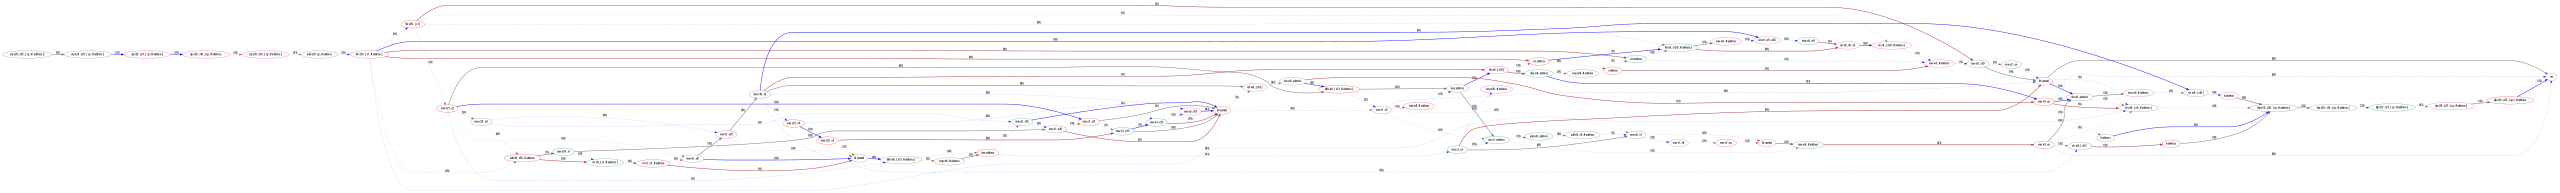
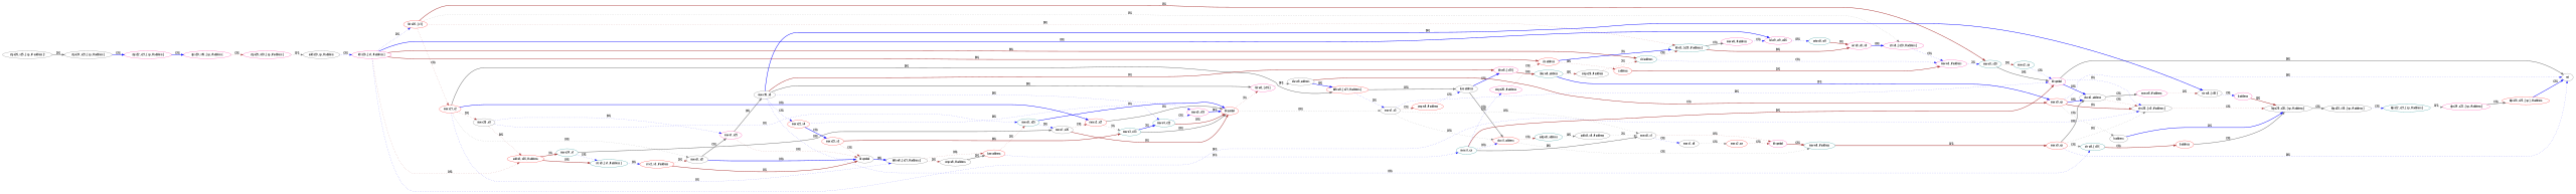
  digraph {
    fontname=Oswald
    rankdir=LR
    node [color=gray40 fontname=Oswald]
    edge [color=blue fontname=Oswald style=dotted]
    n1 [label="stp x26 , x25 , [ sp , #- address ]!"]
    n2 [label="stp x24 , x23 , [ sp , # address ]"]
    n3 [color=deeppink label="stp x22 , x21 , [ sp , # address ]"]
    n4 [color=deeppink label="stp x20 , x19 , [ sp , # address ]"]
    n5 [color=deeppink label="stp x29 , x30 , [ sp , # address ]"]
    n6 [label="add x29 , sp , # address"]
    n7 [color=deeppink label="ldr x26 , [ x1 , # address ]"]
    n8 [color=red label="ldr x20 , [ x1 ]"]
    n9 [color=red label="add x8 , x26 , # address"]
    n10 [color=red label="b.ls address"]
    n11 [color=deeppink label="lsl w9 , w9 , w26"]
    n12 [label="str x26 , [ x0 , # address ]"]
    n13 [color=teal label="b.hi address"]
    n14 [color=red label="mov x21 , x2"]
    n15 [color=teal label="ldr x8 , [ x20 , # address ]"]
    n16 [color=deeppink label="str x8 , [ x20 , # address ]"]
    n17 [color=teal label="mov x0 , x20"]
    n18 [color=teal label="mov x24 , x1"]
    n19 [color=teal label="str x8 , [ x1 , # address ]"]
    n20 [color=red label="b address"]
    n21 [color=teal label="sxtw x9 , w9"]
    n22 [label="ldp x29 , x30 , [ sp , # address ]"]
    n23 [color=deeppink label="mov w3 , # address"]
    n24 [label="mov x25 , x0"]
    n25 [label="mov x0 , x21"]
    n26 [label="ldrb w8 , [ x21 , # address ]"]
    n27 [color=red label="mov x2 , x21"]
    n28 [color=red label="ldrb w8 , [ x21 , # address ]"]
    n29 [color=deeppink label="mov w9 , # address"]
    n30 [color=deeppink label="orr x8 , x8 , x9"]
    n31 [color=deeppink label="bl symbol"]
    n32 [color=teal label="mov x2 , xzr"]
    n33 [color=deeppink label="mov x1 , x25"]
    n34 [color=teal label="mov x0 , x25"]
    n35 [label="bl symbol"]
    n36 [label="cmp w8 , # address"]
    n37 [color=red label="b.ne address"]
    n38 [color=teal label="mov x3 , x23"]
    n39 [color=red label="bl symbol"]
    n40 [label="mov x1 , x5"]
    n41 [label="b.ne address"]
    n42 [label="mov x19 , x5"]
    n43 [label="mov x1 , x26"]
    n44 [color=red label="orr x2 , x3 , # address"]
    n45 [color=red label="mov x22 , x4"]
    n46 [color=deeppink label="mov x5 , x19"]
    n47 [color=deeppink label="ldr w8 , [ x19 ]"]
    n48 [color=deeppink label="ldr w8 , [ x19 ]"]
    n49 [label="str w8 , [ x19 ]"]
    n50 [color=teal label="str w8 , [ x19 ]"]
    n51 [color=red label="mov x23 , x3"]
    n52 [color=teal label="mov x4 , x22"]
    n53 [label="cbz w8 , address"]
    n54 [color=teal label="cbnz w8 , address"]
    n55 [color=deeppink label="b address"]
    n56 [color=red label="b address"]
    n57 [color=teal label="mov x1 , xzr"]
    n58 [color=deeppink label="cmp x26 , # address"]
-   n59 [color=teal label="cbz x1 , address"]
+   n59 [color=red label="cbz x1 , address"]
    n60 [label="mov x0 , x1"]
    n61 [color=teal label="mov w8 , # address"]
    n62 [color=teal label="adrp x8 , address"]
    n63 [label=ret]
    n64 [label="cbz x0 , address"]
    n65 [label="mov x1 , x8"]
    n66 [color=deeppink label="bl symbol"]
    n67 [color=red label="cmp w8 , # address"]
    n68 [color=red label="mov x0 , xzr"]
    n69 [label="b address"]
    n70 [color=deeppink label="mov w8 , # address"]
    n71 [color=red label="mov x0 , xzr"]
    n72 [label="add x8 , x8 , # address"]
    n73 [label="cmp x26 , # address"]
    n74 [label="ldp x20 , x19 , [ sp , # address ]"]
    n75 [color=teal label="ldp x22 , x21 , [ sp , # address ]"]
    n76 [color=deeppink label="ldp x24 , x23 , [ sp , # address ]"]
    n77 [color=red label="ldp x26 , x25 , [ sp ] , # address"]
    n78 [color=red label="mov x2 , xzr"]
    n1 -> n2 [color=gray40 label=CFG style=bold]
    n2 -> n3 [label=CFG style=bold]
    n3 -> n4 [label=CFG style=bold]
    n4 -> n5 [color=brown label=CFG]
    n5 -> n6 [color=gray40 label=CFG]
    n6 -> n7 [label=CFG]
    n7 -> n8 [label=CFG]
    n7 -> n9 [color=brown label=DFG]
    n7 -> n10 [color=brown label=DFG style=bold]
    n7 -> n11 [label=DFG style=bold]
    n7 -> n12 [label=DFG]
    n7 -> n13 [color=brown label=DFG style=bold]
    n8 -> n14 [color=brown label=CFG]
    n8 -> n15 [color=brown label=DFG]
    n8 -> n16 [color=gray40 label=DFG]
    n8 -> n17 [color=brown label=DFG style=bold]
    n9 -> n18 [color=brown label=CFG style=bold]
    n9 -> n19 [color=brown label=DFG style=bold]
    n10 -> n15 [label=CFG style=bold]
    n10 -> n20 [color=brown label=CFG]
    n11 -> n21 [label=DFG]
    n12 -> n22 [color=brown label=CFG]
    n13 -> n15 [color=brown label=CFG]
    n13 -> n23 [label=CFG]
    n14 -> n24 [color=brown label=CFG]
    n14 -> n25 [color=gray40 label=DFG]
    n14 -> n26 [label=DFG]
    n14 -> n27 [label=DFG style=bold]
    n14 -> n28 [color=gray40 label=DFG style=bold]
    n15 -> n29 [color=gray40 label=CFG style=bold]
    n15 -> n30 [color=brown label=DFG style=bold]
    n16 -> n23 [label=CFG]
    n17 -> n31 [color=gray40 label=DFG style=bold]
    n17 -> n32 [color=brown label=CFG]
    n18 -> n19 [label=CFG]
    n18 -> n43 [color=gray40 label=DFG style=bold]
    n19 -> n44 [label=CFG]
    n20 -> n23 [color=brown label=CFG style=bold]
    n21 -> n30 [color=brown label=DFG style=bold]
    n22 -> n74 [color=gray40 label=CFG style=bold]
    n23 -> n17 [label=CFG]
    n24 -> n9 [color=brown label=DFG]
    n24 -> n33 [label=DFG]
    n24 -> n34 [label=DFG]
    n25 -> n33 [color=gray40 label=CFG style=bold]
    n25 -> n35 [label=DFG style=bold]
    n26 -> n36 [color=brown label=CFG]
    n26 -> n37 [color=brown label=DFG]
    n27 -> n38 [color=gray40 label=CFG]
    n27 -> n39 [color=gray40 label=DFG style=bold]
    n28 -> n40 [label=CFG]
    n28 -> n41 [color=gray40 label=DFG style=bold]
    n29 -> n11 [label=CFG]
    n30 -> n16 [label=DFG style=bold]
    n31 -> n12 [label=DFG]
    n31 -> n63 [color=gray40 label=DFG style=bold]
    n31 -> n64 [label=DFG style=bold]
    n32 -> n31 [label=CFG]
    n33 -> n35 [color=brown label=DFG]
    n33 -> n42 [color=gray40 label=CFG style=bold]
    n34 -> n39 [label=DFG style=bold]
    n34 -> n43 [label=CFG]
    n35 -> n26 [label=CFG style=bold]
    n36 -> n37 [color=gray40 label=CFG style=bold]
    n37 -> n34 [color=brown label=CFG]
    n37 -> n57 [label=CFG]
    n38 -> n39 [color=gray40 label=DFG style=bold]
    n38 -> n52 [label=CFG style=bold]
    n39 -> n40 [color=gray40 label=DFG]
    n39 -> n47 [color=brown label=CFG]
    n40 -> n31 [label=DFG]
    n40 -> n59 [color=gray40 label=DFG]
    n40 -> n60 [color=gray40 label=DFG]
    n40 -> n67 [color=brown label=CFG]
    n41 -> n48 [label=CFG style=bold]
    n41 -> n59 [color=gray40 label=CFG style=bold]
    n42 -> n45 [label=CFG]
    n42 -> n46 [label=DFG]
    n42 -> n47 [color=gray40 label=DFG style=bold]
    n42 -> n48 [color=brown label=DFG style=bold]
    n42 -> n49 [label=DFG style=bold]
    n42 -> n50 [label=DFG]
    n43 -> n27 [color=brown label=CFG]
    n43 -> n39 [color=brown label=DFG style=bold]
    n44 -> n25 [color=brown label=CFG]
    n44 -> n35 [color=brown label=DFG style=bold]
    n45 -> n51 [label=CFG style=bold]
    n45 -> n52 [label=DFG]
    n46 -> n39 [label=DFG style=bold]
    n47 -> n53 [color=gray40 label=DFG]
    n48 -> n54 [color=brown label=DFG style=bold]
    n49 -> n55 [label=CFG]
    n50 -> n56 [color=brown label=CFG style=bold]
    n51 -> n35 [color=brown label=CFG]
    n51 -> n38 [color=brown label=DFG style=bold]
    n52 -> n39 [color=brown label=DFG style=bold]
    n52 -> n46 [label=CFG]
    n53 -> n28 [label=CFG style=bold]
    n53 -> n68 [color=brown label=CFG style=bold]
    n54 -> n68 [label=CFG style=bold]
    n54 -> n73 [color=brown label=CFG]
    n55 -> n22 [color=brown label=CFG style=bold]
    n56 -> n22 [color=gray40 label=CFG style=bold]
    n57 -> n31 [color=brown label=DFG style=bold]
    n57 -> n58 [label=CFG]
    n57 -> n59 [label=DFG]
    n57 -> n60 [color=gray40 label=DFG style=bold]
    n58 -> n10 [color=brown label=CFG]
    n59 -> n61 [color=gray40 label=CFG]
    n59 -> n62 [color=brown label=CFG]
    n60 -> n65 [label=CFG]
    n60 -> n66 [color=brown label=DFG]
    n61 -> n71 [color=brown label=CFG style=bold]
    n62 -> n72 [color=gray40 label=CFG]
    n64 -> n12 [color=brown label=CFG]
    n64 -> n70 [color=gray40 label=CFG style=bold]
    n65 -> n78 [color=gray40 label=CFG]
    n66 -> n61 [color=brown label=CFG style=bold]
    n67 -> n41 [label=CFG]
    n68 -> n12 [color=brown label=DFG style=bold]
    n68 -> n63 [label=DFG]
    n68 -> n64 [label=DFG style=bold]
    n68 -> n69 [color=gray40 label=CFG]
    n69 -> n22 [label=CFG style=bold]
    n70 -> n49 [color=brown label=CFG]
    n71 -> n12 [color=gray40 label=DFG]
    n71 -> n50 [color=gray40 label=CFG]
    n71 -> n63 [label=DFG]
    n71 -> n64 [color=gray40 label=DFG style=bold]
-   n72 -> n60 [label=CFG]
+   n72 -> n60 [color=gray40 label=CFG]
    n73 -> n13 [color=brown label=CFG]
    n74 -> n75 [label=CFG]
    n75 -> n76 [color=gray40 label=CFG]
    n76 -> n77 [color=gray40 label=CFG style=bold]
    n77 -> n63 [label=CFG style=bold]
    n78 -> n66 [color=brown label=CFG]
  }
